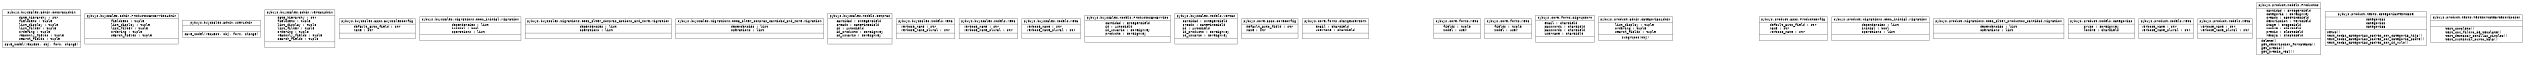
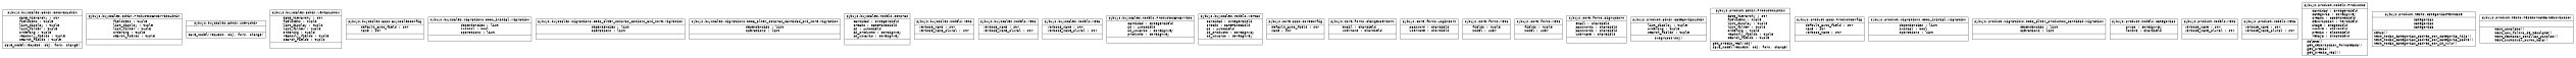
  digraph {
    rankdir=BT
    fontname="DejaVu Sans Mono"
    node [color=black fontcolor=black shape=record style=solid fontname="DejaVu Sans Mono"]
    n1 [label=<{pybuys.buysSales.admin.ComprasAdmin|date_hierarchy : str<br ALIGN="LEFT"/>fieldsets : tuple<br ALIGN="LEFT"/>list_display : tuple<br ALIGN="LEFT"/>list_filter : tuple<br ALIGN="LEFT"/>ordering : tuple<br ALIGN="LEFT"/>readonly_fields : tuple<br ALIGN="LEFT"/>search_fields : tuple<br ALIGN="LEFT"/>|save_model(request, obj, form, change)<br ALIGN="LEFT"/>}>]
    n2 [label=<{pybuys.buysSales.admin.ProductosEnCarritoAdmin|fieldsets : tuple<br ALIGN="LEFT"/>list_display : tuple<br ALIGN="LEFT"/>list_filter : tuple<br ALIGN="LEFT"/>ordering : tuple<br ALIGN="LEFT"/>search_fields : tuple<br ALIGN="LEFT"/>|}>]
    n3 [label=<{pybuys.buysSales.admin.UserAdmin|<br ALIGN="LEFT"/>|save_model(request, obj, form, change)<br ALIGN="LEFT"/>}>]
    n4 [label=<{pybuys.buysSales.admin.VentasAdmin|date_hierarchy : str<br ALIGN="LEFT"/>fieldsets : tuple<br ALIGN="LEFT"/>list_display : tuple<br ALIGN="LEFT"/>list_filter : tuple<br ALIGN="LEFT"/>ordering : tuple<br ALIGN="LEFT"/>readonly_fields : tuple<br ALIGN="LEFT"/>search_fields : tuple<br ALIGN="LEFT"/>|}>]
    n5 [label=<{pybuys.buysSales.apps.BuyssalesConfig|default_auto_field : str<br ALIGN="LEFT"/>name : str<br ALIGN="LEFT"/>|}>]
    n6 [label=<{pybuys.buysSales.migrations.0001_initial.Migration|dependencies : list<br ALIGN="LEFT"/>initial : bool<br ALIGN="LEFT"/>operations : list<br ALIGN="LEFT"/>|}>]
    n7 [label=<{pybuys.buysSales.migrations.0002_alter_compras_options_and_more.Migration|dependencies : list<br ALIGN="LEFT"/>operations : list<br ALIGN="LEFT"/>|}>]
    n8 [label=<{pybuys.buysSales.migrations.0003_alter_compras_cantidad_and_more.Migration|dependencies : list<br ALIGN="LEFT"/>operations : list<br ALIGN="LEFT"/>|}>]
    n9 [label=<{pybuys.buysSales.models.Compras|cantidad : IntegerField<br ALIGN="LEFT"/>creado : DateTimeField<br ALIGN="LEFT"/>id : AutoField<br ALIGN="LEFT"/>id_producto : ForeignKey<br ALIGN="LEFT"/>id_usuario : ForeignKey<br ALIGN="LEFT"/>|}>]
    n10 [label=<{pybuys.buysSales.models.Meta|verbose_name : str<br ALIGN="LEFT"/>verbose_name_plural : str<br ALIGN="LEFT"/>|}>]
    n11 [label=<{pybuys.buysSales.models.Meta|verbose_name : str<br ALIGN="LEFT"/>verbose_name_plural : str<br ALIGN="LEFT"/>|}>]
    n12 [label=<{pybuys.buysSales.models.Meta|verbose_name : str<br ALIGN="LEFT"/>verbose_name_plural : str<br ALIGN="LEFT"/>|}>]
    n13 [label=<{pybuys.buysSales.models.ProductosEnCarrito|cantidad : IntegerField<br ALIGN="LEFT"/>id : AutoField<br ALIGN="LEFT"/>id_usuario : ForeignKey<br ALIGN="LEFT"/>producto : ForeignKey<br ALIGN="LEFT"/>|}>]
    n14 [label=<{pybuys.buysSales.models.Ventas|cantidad : IntegerField<br ALIGN="LEFT"/>creado : DateTimeField<br ALIGN="LEFT"/>id : AutoField<br ALIGN="LEFT"/>id_producto : ForeignKey<br ALIGN="LEFT"/>id_usuario : ForeignKey<br ALIGN="LEFT"/>|}>]
    n15 [label=<{pybuys.core.apps.CoreConfig|default_auto_field : str<br ALIGN="LEFT"/>name : str<br ALIGN="LEFT"/>|}>]
    n16 [label=<{pybuys.core.forms.ChangeUserForm|email : CharField<br ALIGN="LEFT"/>username : CharField<br ALIGN="LEFT"/>|}>]
+   n17 [label=<{pybuys.core.forms.LoginForm|password : CharField<br ALIGN="LEFT"/>username : CharField<br ALIGN="LEFT"/>|}>]
    n18 [label=<{pybuys.core.forms.Meta|fields : tuple<br ALIGN="LEFT"/>model : User<br ALIGN="LEFT"/>|}>]
    n19 [label=<{pybuys.core.forms.Meta|fields : tuple<br ALIGN="LEFT"/>model : User<br ALIGN="LEFT"/>|}>]
    n20 [label=<{pybuys.core.forms.SignUpForm|email : CharField<br ALIGN="LEFT"/>password1 : CharField<br ALIGN="LEFT"/>password2 : CharField<br ALIGN="LEFT"/>username : CharField<br ALIGN="LEFT"/>|}>]
    n21 [label=<{pybuys.product.admin.CategoriasAdmin|list_display : tuple<br ALIGN="LEFT"/>ordering : tuple<br ALIGN="LEFT"/>search_fields : tuple<br ALIGN="LEFT"/>|subgrupos(obj)<br ALIGN="LEFT"/>}>]
+   n22 [label=<{pybuys.product.admin.ProductosAdmin|date_hierarchy : str<br ALIGN="LEFT"/>fieldsets : tuple<br ALIGN="LEFT"/>list_display : tuple<br ALIGN="LEFT"/>list_filter : tuple<br ALIGN="LEFT"/>ordering : tuple<br ALIGN="LEFT"/>readonly_fields : tuple<br ALIGN="LEFT"/>search_fields : tuple<br ALIGN="LEFT"/>|get_precio_real(obj)<br ALIGN="LEFT"/>save_model(request, obj, form, change)<br ALIGN="LEFT"/>}>]
    n23 [label=<{pybuys.product.apps.ProductConfig|default_auto_field : str<br ALIGN="LEFT"/>name : str<br ALIGN="LEFT"/>verbose_name : str<br ALIGN="LEFT"/>|}>]
    n24 [label=<{pybuys.product.migrations.0001_initial.Migration|dependencies : list<br ALIGN="LEFT"/>initial : bool<br ALIGN="LEFT"/>operations : list<br ALIGN="LEFT"/>|}>]
    n25 [label=<{pybuys.product.migrations.0002_alter_productos_cantidad.Migration|dependencies : list<br ALIGN="LEFT"/>operations : list<br ALIGN="LEFT"/>|}>]
    n26 [label=<{pybuys.product.models.Categorias|grupo : ForeignKey<br ALIGN="LEFT"/>nombre : CharField<br ALIGN="LEFT"/>|}>]
    n27 [label=<{pybuys.product.models.Meta|verbose_name : str<br ALIGN="LEFT"/>verbose_name_plural : str<br ALIGN="LEFT"/>|}>]
    n28 [label=<{pybuys.product.models.Meta|verbose_name : str<br ALIGN="LEFT"/>verbose_name_plural : str<br ALIGN="LEFT"/>|}>]
    n29 [label=<{pybuys.product.models.Productos|cantidad : IntegerField<br ALIGN="LEFT"/>categoria : ForeignKey<br ALIGN="LEFT"/>creado : DateTimeField<br ALIGN="LEFT"/>descripcion : TextField<br ALIGN="LEFT"/>image : ImageField<br ALIGN="LEFT"/>nombre : CharField<br ALIGN="LEFT"/>precio : FloatField<br ALIGN="LEFT"/>rebaja : FloatField<br ALIGN="LEFT"/>|delete()<br ALIGN="LEFT"/>get_descripcion_formateada()<br ALIGN="LEFT"/>get_precio()<br ALIGN="LEFT"/>get_precio_real()<br ALIGN="LEFT"/>}>]
    n30 [label=<{pybuys.product.tests.CategoriasTestCase|categoria1<br ALIGN="LEFT"/>categoria2<br ALIGN="LEFT"/>categoria3<br ALIGN="LEFT"/>|setUp()<br ALIGN="LEFT"/>test_todas_categorias_padres_con_categoria_hija()<br ALIGN="LEFT"/>test_todas_categorias_padres_con_categoria_padre()<br ALIGN="LEFT"/>test_todas_categorias_padres_con_id_nulo()<br ALIGN="LEFT"/>}>]
    n31 [label=<{pybuys.product.tests.TestFormatearDescripcion|<br ALIGN="LEFT"/>|test_completo()<br ALIGN="LEFT"/>test_con_filtro_de_template()<br ALIGN="LEFT"/>test_destacar_comillas_simples()<br ALIGN="LEFT"/>test_sustituir_punto_bala()<br ALIGN="LEFT"/>}>]
  }
